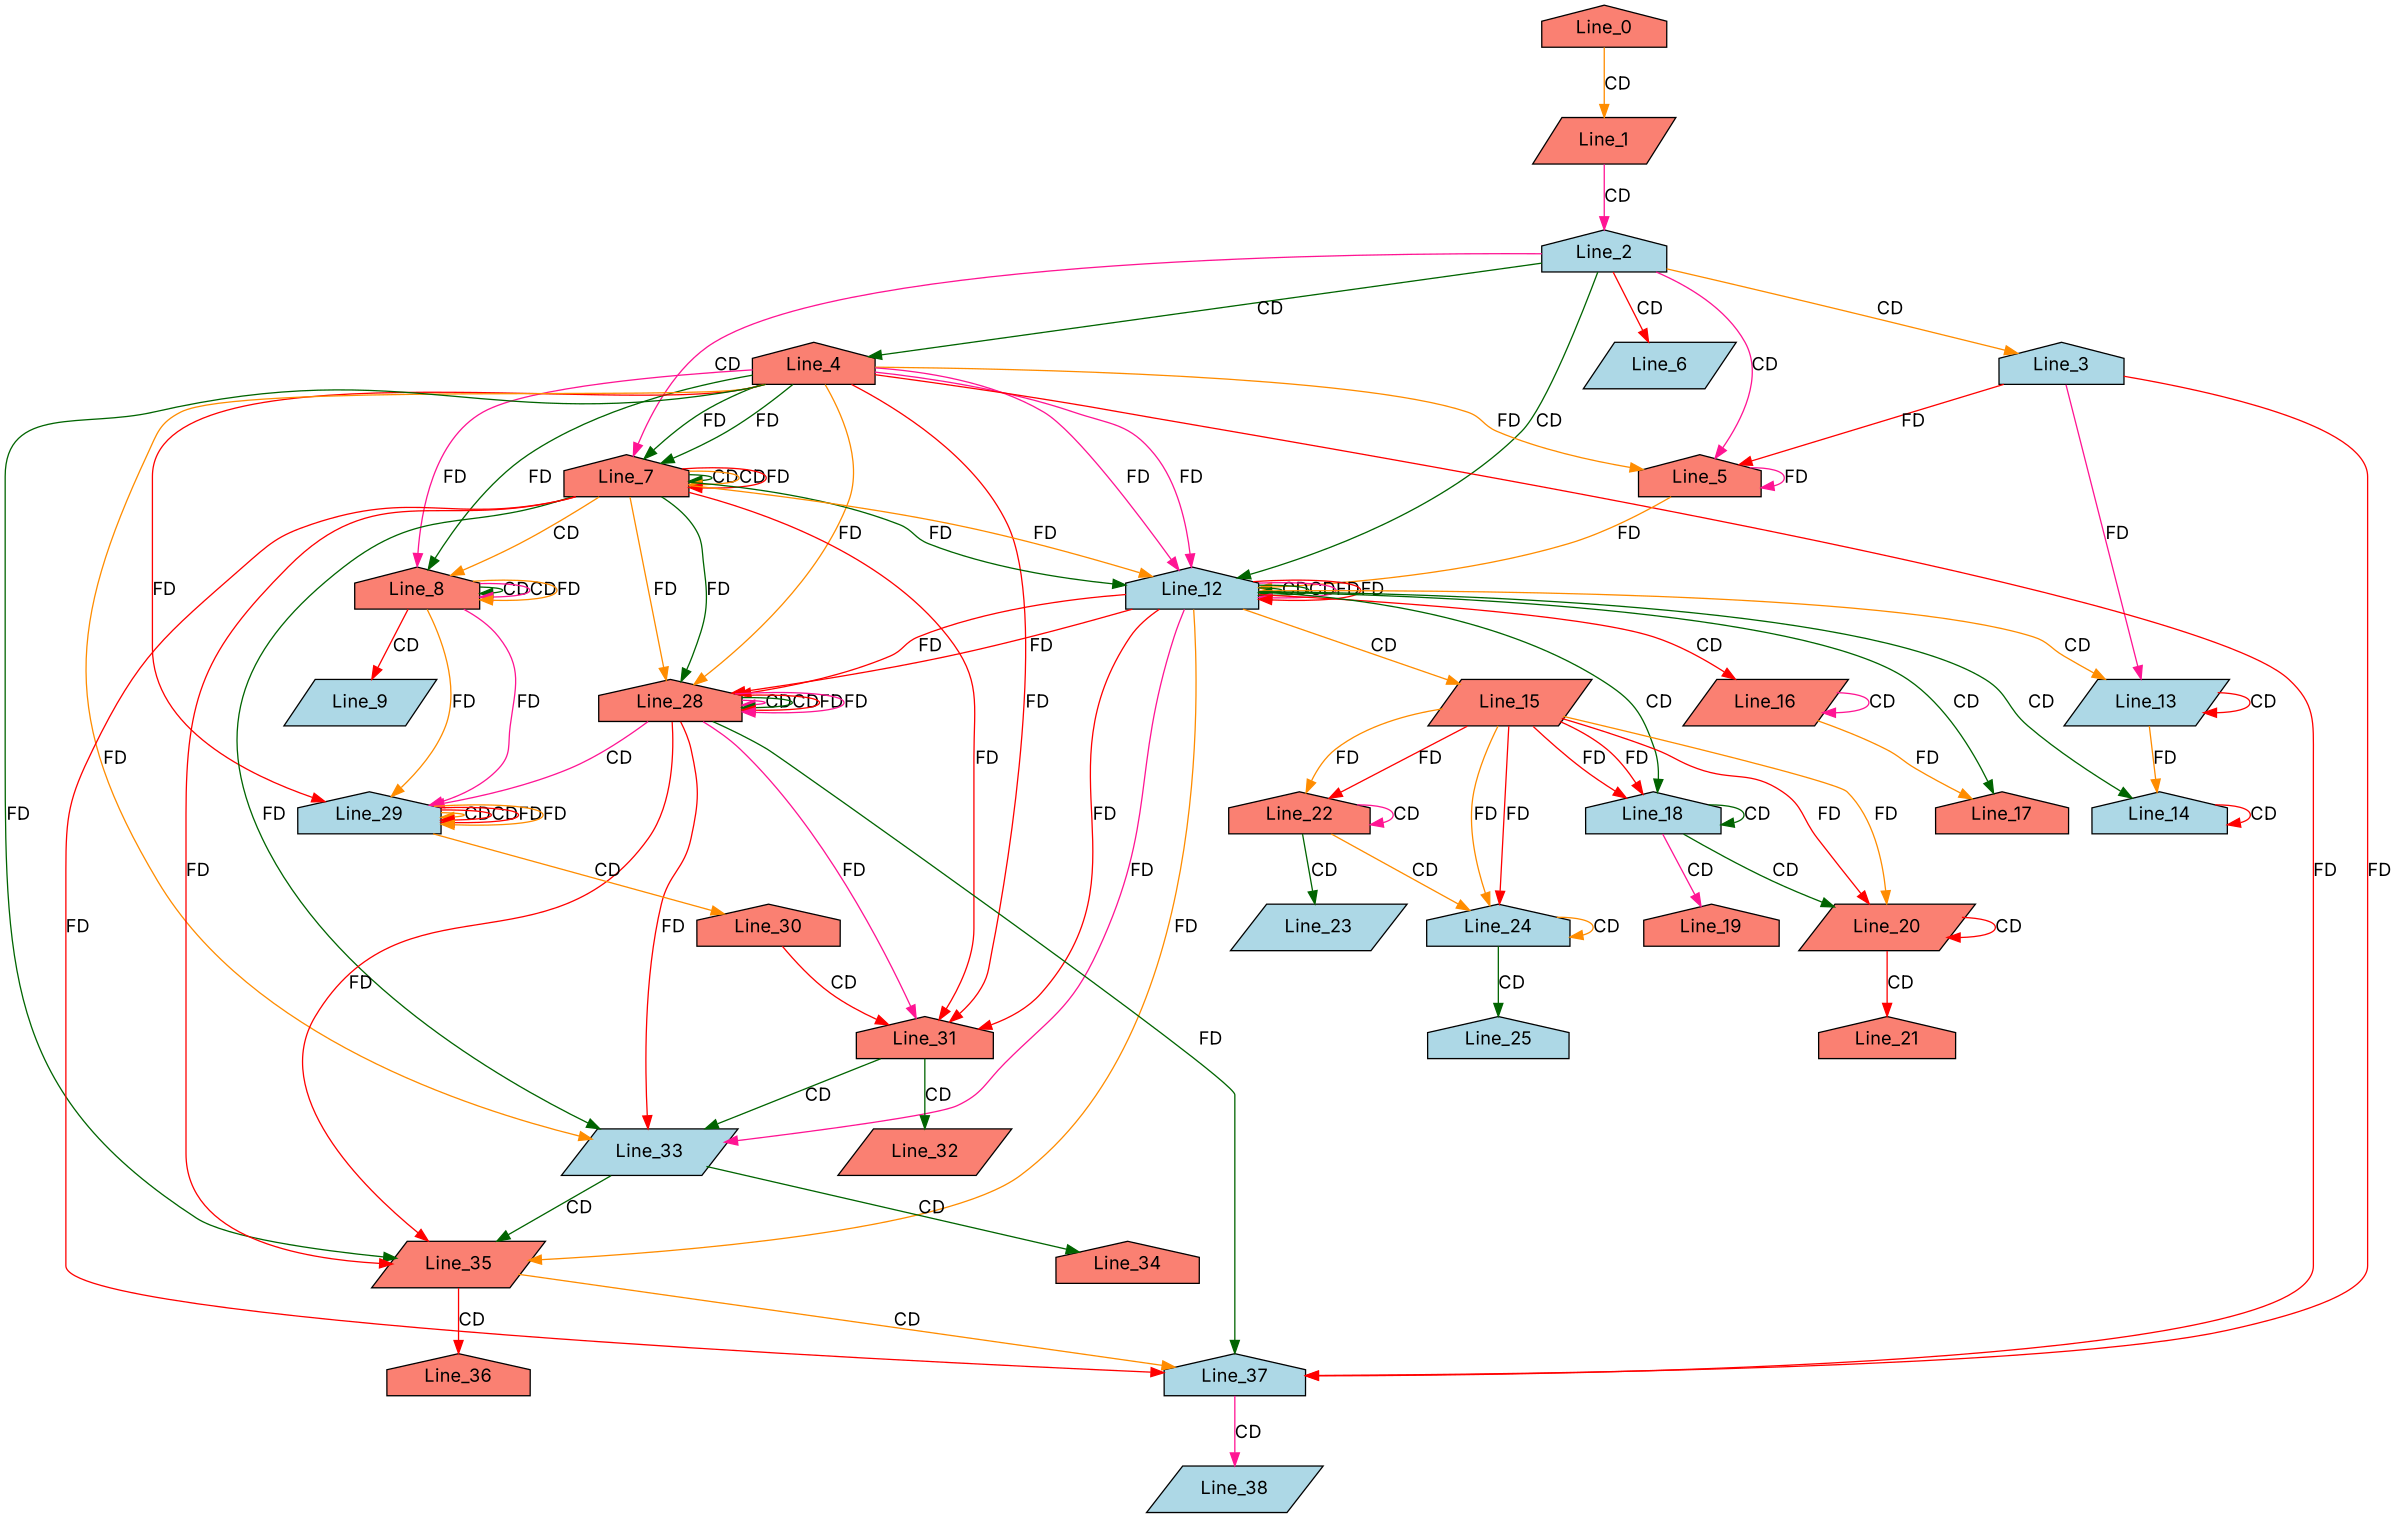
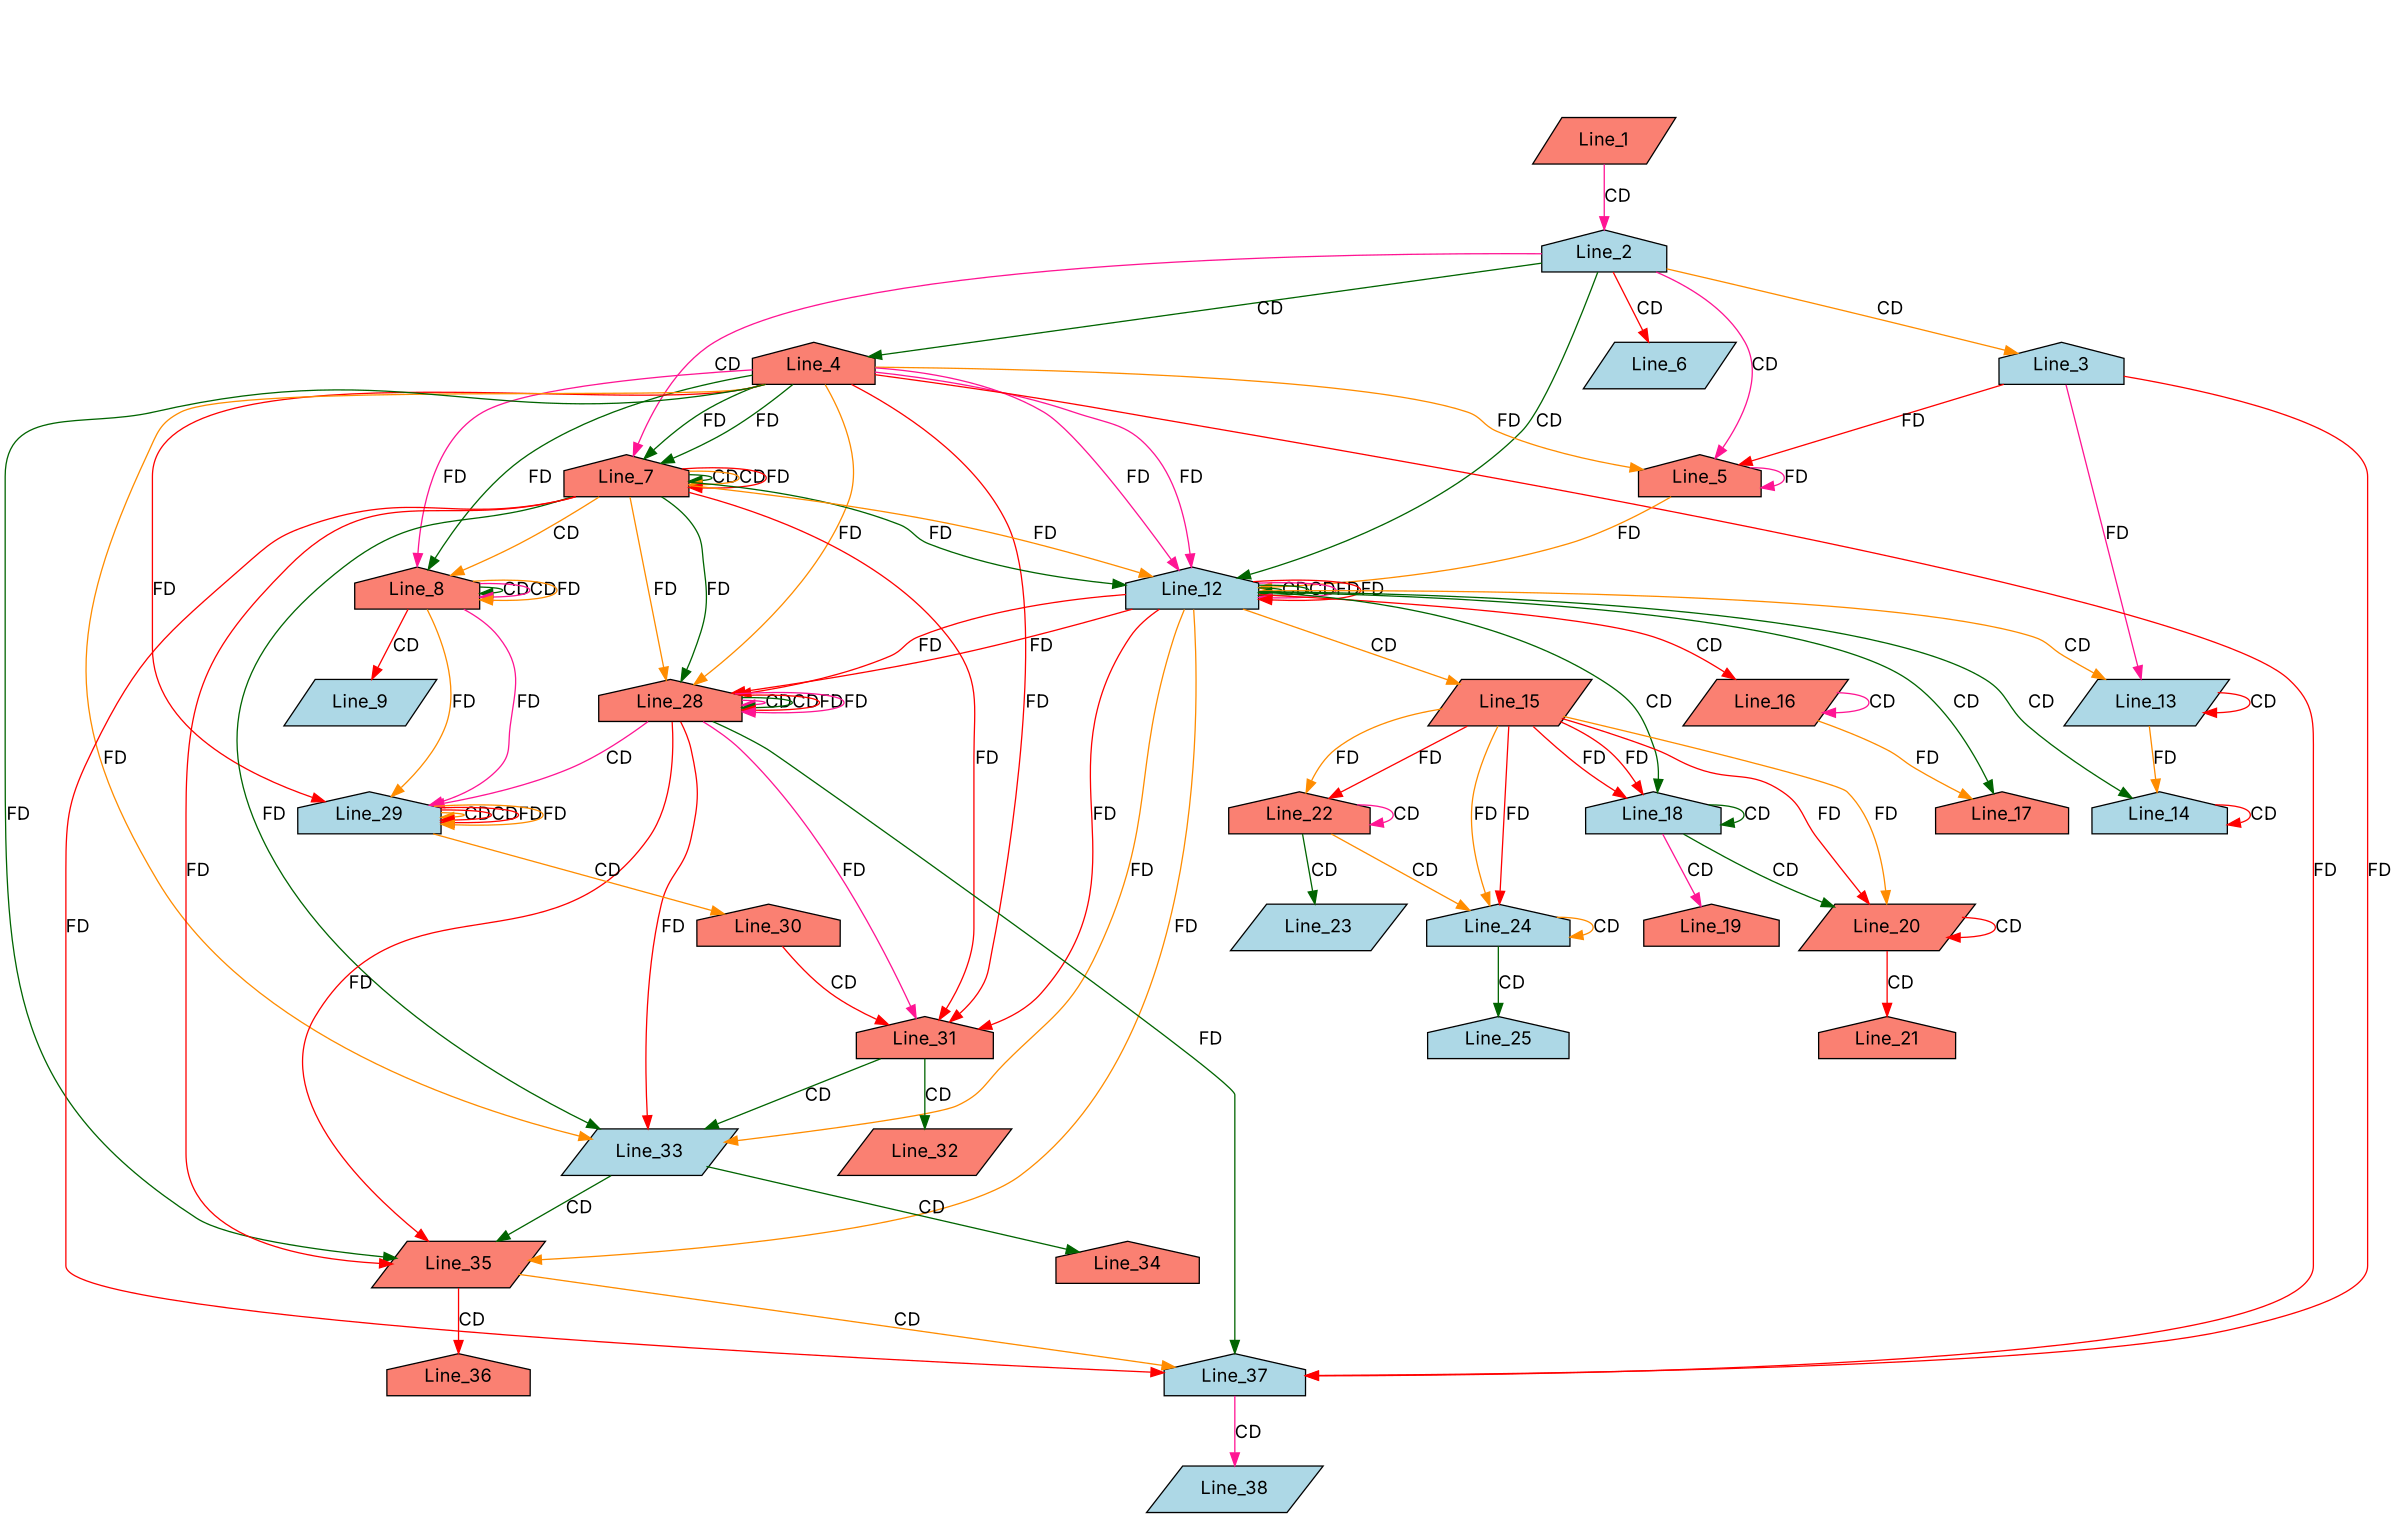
  digraph {
    fontname=Inter
    node [fillcolor=salmon fontname=Inter shape=house style=filled]
    edge [color=red fontname=Inter]
    Line_1 [shape=parallelogram]
-   Line_0
    Line_2 [fillcolor=lightblue]
    Line_3 [fillcolor=lightblue]
    Line_4
    Line_5
    Line_6 [fillcolor=lightblue shape=parallelogram]
    Line_7
    Line_12 [fillcolor=lightblue]
    Line_13 [fillcolor=lightblue shape=parallelogram]
    Line_37 [fillcolor=lightblue]
    Line_8
    Line_28
    Line_29 [fillcolor=lightblue]
    Line_31
    Line_33 [fillcolor=lightblue shape=parallelogram]
    Line_35 [shape=parallelogram]
    Line_14 [fillcolor=lightblue]
    Line_15 [shape=parallelogram]
    Line_16 [shape=parallelogram]
    Line_17
    Line_18 [fillcolor=lightblue]
    Line_9 [fillcolor=lightblue shape=parallelogram]
    Line_30
    Line_32 [shape=parallelogram]
    Line_34
    Line_36
    Line_38 [fillcolor=lightblue shape=parallelogram]
    Line_20 [shape=parallelogram]
    Line_22
    Line_24 [fillcolor=lightblue]
    Line_19
    Line_21
    Line_23 [fillcolor=lightblue shape=parallelogram]
    Line_25 [fillcolor=lightblue]
    Line_1 -> Line_2 [color=deeppink label=CD]
-   Line_0 -> Line_1 [color=darkorange label=CD]
    Line_2 -> Line_3 [color=darkorange label=CD]
    Line_2 -> Line_4 [color=darkgreen label=CD]
    Line_2 -> Line_5 [color=deeppink label=CD]
    Line_2 -> Line_6 [label=CD]
    Line_2 -> Line_7 [color=deeppink label=CD]
    Line_2 -> Line_12 [color=darkgreen label=CD]
    Line_3 -> Line_5 [label=FD]
    Line_3 -> Line_13 [color=deeppink label=FD]
    Line_3 -> Line_37 [label=FD]
    Line_4 -> Line_5 [color=darkorange label=FD]
    Line_4 -> Line_7 [color=darkgreen label=FD]
    Line_4 -> Line_7 [color=darkgreen label=FD]
    Line_4 -> Line_12 [color=deeppink label=FD]
    Line_4 -> Line_12 [color=deeppink label=FD]
    Line_4 -> Line_37 [label=FD]
    Line_4 -> Line_8 [color=deeppink label=FD]
    Line_4 -> Line_8 [color=darkgreen label=FD]
    Line_4 -> Line_28 [color=darkorange label=FD]
    Line_4 -> Line_29 [label=FD]
    Line_4 -> Line_31 [label=FD]
    Line_4 -> Line_33 [color=darkorange label=FD]
    Line_4 -> Line_35 [color=darkgreen label=FD]
    Line_5 -> Line_5 [color=deeppink label=FD]
    Line_5 -> Line_12 [color=darkorange label=FD]
    Line_7 -> Line_7 [color=darkgreen label=CD]
    Line_7 -> Line_7 [color=darkorange label=CD]
    Line_7 -> Line_7 [label=FD]
    Line_7 -> Line_12 [color=darkgreen label=FD]
    Line_7 -> Line_12 [color=darkorange label=FD]
    Line_7 -> Line_37 [label=FD]
    Line_7 -> Line_8 [color=darkorange label=CD]
    Line_7 -> Line_28 [color=darkgreen label=FD]
    Line_7 -> Line_28 [color=darkorange label=FD]
    Line_7 -> Line_31 [label=FD]
    Line_7 -> Line_33 [color=darkgreen label=FD]
    Line_7 -> Line_35 [label=FD]
    Line_12 -> Line_12 [color=darkgreen label=CD]
    Line_12 -> Line_12 [color=darkgreen label=CD]
    Line_12 -> Line_12 [color=deeppink label=FD]
    Line_12 -> Line_12 [label=FD]
    Line_12 -> Line_13 [color=darkorange label=CD]
    Line_12 -> Line_28 [label=FD]
    Line_12 -> Line_28 [label=FD]
    Line_12 -> Line_31 [label=FD]
-   Line_12 -> Line_33 [color=deeppink label=FD]
+   Line_12 -> Line_33 [color=darkorange label=FD]
    Line_12 -> Line_35 [color=darkorange label=FD]
    Line_12 -> Line_14 [color=darkgreen label=CD]
    Line_12 -> Line_15 [color=darkorange label=CD]
    Line_12 -> Line_16 [label=CD]
    Line_12 -> Line_17 [color=darkgreen label=CD]
    Line_12 -> Line_18 [color=darkgreen label=CD]
    Line_13 -> Line_13 [label=CD]
    Line_13 -> Line_14 [color=darkorange label=FD]
    Line_37 -> Line_38 [color=deeppink label=CD]
    Line_8 -> Line_8 [color=darkgreen label=CD]
    Line_8 -> Line_8 [color=deeppink label=CD]
    Line_8 -> Line_8 [color=darkorange label=FD]
    Line_8 -> Line_29 [color=deeppink label=FD]
    Line_8 -> Line_29 [color=darkorange label=FD]
    Line_8 -> Line_9 [label=CD]
    Line_28 -> Line_37 [color=darkgreen label=FD]
    Line_28 -> Line_28 [color=deeppink label=CD]
    Line_28 -> Line_28 [color=darkgreen label=CD]
    Line_28 -> Line_28 [label=FD]
    Line_28 -> Line_28 [color=deeppink label=FD]
    Line_28 -> Line_29 [color=deeppink label=CD]
    Line_28 -> Line_31 [color=deeppink label=FD]
    Line_28 -> Line_33 [label=FD]
    Line_28 -> Line_35 [label=FD]
    Line_29 -> Line_29 [color=darkorange label=CD]
    Line_29 -> Line_29 [label=CD]
    Line_29 -> Line_29 [label=FD]
    Line_29 -> Line_29 [color=darkorange label=FD]
    Line_29 -> Line_30 [color=darkorange label=CD]
    Line_31 -> Line_33 [color=darkgreen label=CD]
    Line_31 -> Line_32 [color=darkgreen label=CD]
    Line_33 -> Line_35 [color=darkgreen label=CD]
    Line_33 -> Line_34 [color=darkgreen label=CD]
    Line_35 -> Line_37 [color=darkorange label=CD]
    Line_35 -> Line_36 [label=CD]
    Line_14 -> Line_14 [label=CD]
    Line_15 -> Line_18 [label=FD]
    Line_15 -> Line_18 [label=FD]
    Line_15 -> Line_20 [color=darkorange label=FD]
    Line_15 -> Line_20 [label=FD]
    Line_15 -> Line_22 [color=darkorange label=FD]
    Line_15 -> Line_22 [label=FD]
    Line_15 -> Line_24 [label=FD]
    Line_15 -> Line_24 [color=darkorange label=FD]
    Line_16 -> Line_16 [color=deeppink label=CD]
    Line_16 -> Line_17 [color=darkorange label=FD]
    Line_18 -> Line_18 [color=darkgreen label=CD]
    Line_18 -> Line_20 [color=darkgreen label=CD]
    Line_18 -> Line_19 [color=deeppink label=CD]
    Line_30 -> Line_31 [label=CD]
    Line_20 -> Line_20 [label=CD]
    Line_20 -> Line_21 [label=CD]
    Line_22 -> Line_22 [color=deeppink label=CD]
    Line_22 -> Line_24 [color=darkorange label=CD]
    Line_22 -> Line_23 [color=darkgreen label=CD]
    Line_24 -> Line_24 [color=darkorange label=CD]
    Line_24 -> Line_25 [color=darkgreen label=CD]
  }
